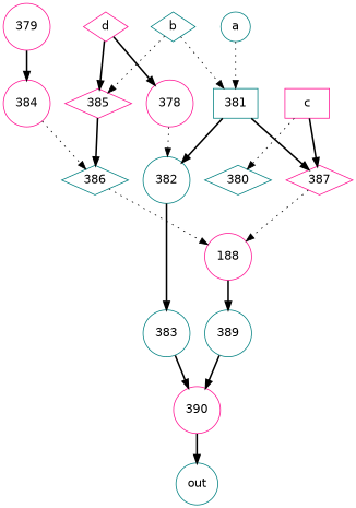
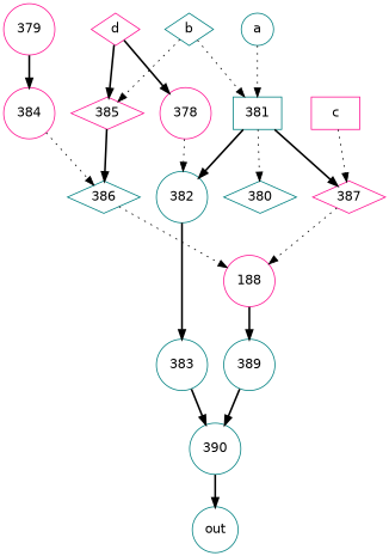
  strict digraph {
    fontname="DejaVu Sans"
    node [color=teal fontname="DejaVu Sans" shape=circle]
    edge [fontname="DejaVu Sans" style=bold]
-   390 [color=deeppink]
+   390
    out
    381 [shape=box]
    a
    382
    387 [color=deeppink shape=diamond]
    383
    n8 [color=deeppink label=188]
    389
    b [shape=diamond]
    385 [color=deeppink shape=diamond]
    379 [color=deeppink]
    384 [color=deeppink]
    386 [shape=diamond]
    c [color=deeppink shape=box]
    380 [shape=diamond]
    d [color=deeppink shape=diamond]
    378 [color=deeppink]
    390 -> out
    381 -> 382
    381 -> 387
    a -> 381 [style=dotted]
    382 -> 383
    387 -> n8 [style=dotted]
    383 -> 390
    n8 -> 389
    389 -> 390
    b -> 381 [style=dotted]
    b -> 385 [style=dotted]
    385 -> 386
    379 -> 384
    384 -> 386 [style=dotted]
    386 -> n8 [style=dotted]
-   c -> 387
-   c -> 380 [style=dotted]
+   c -> 387 [style=dotted]
+   381 -> 380 [style=dotted]
    d -> 385
    d -> 378
    378 -> 382 [style=dotted]
  }
